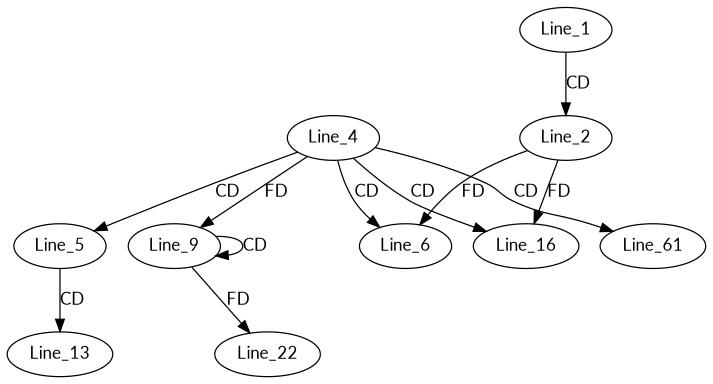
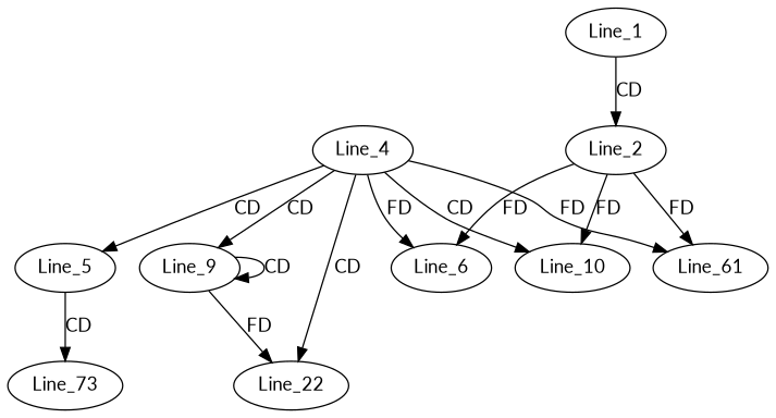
  digraph {
    fontname=Lato
    node [fontname=Lato]
    edge [fontname=Lato]
    Line_1
    Line_2
    Line_6
-   Line_10 [label=Line_16]
+   Line_10
    n5 [label=Line_61]
    Line_4
    Line_5
    Line_9
    n9 [label=Line_22]
-   Line_13
+   Line_13 [label=Line_73]
    Line_1 -> Line_2 [label=CD]
    Line_2 -> Line_6 [label=FD]
    Line_2 -> Line_10 [label=FD]
-   Line_4 -> Line_6 [label=CD]
+   Line_2 -> n5 [label=FD]
+   Line_4 -> Line_6 [label=FD]
    Line_4 -> Line_10 [label=CD]
-   Line_4 -> n5 [label=CD]
+   Line_4 -> n5 [label=FD]
    Line_4 -> Line_5 [label=CD]
-   Line_4 -> Line_9 [label=FD]
+   Line_4 -> Line_9 [label=CD]
+   Line_4 -> n9 [label=CD]
    Line_5 -> Line_13 [label=CD]
    Line_9 -> Line_9 [label=CD]
    Line_9 -> n9 [label=FD]
  }
